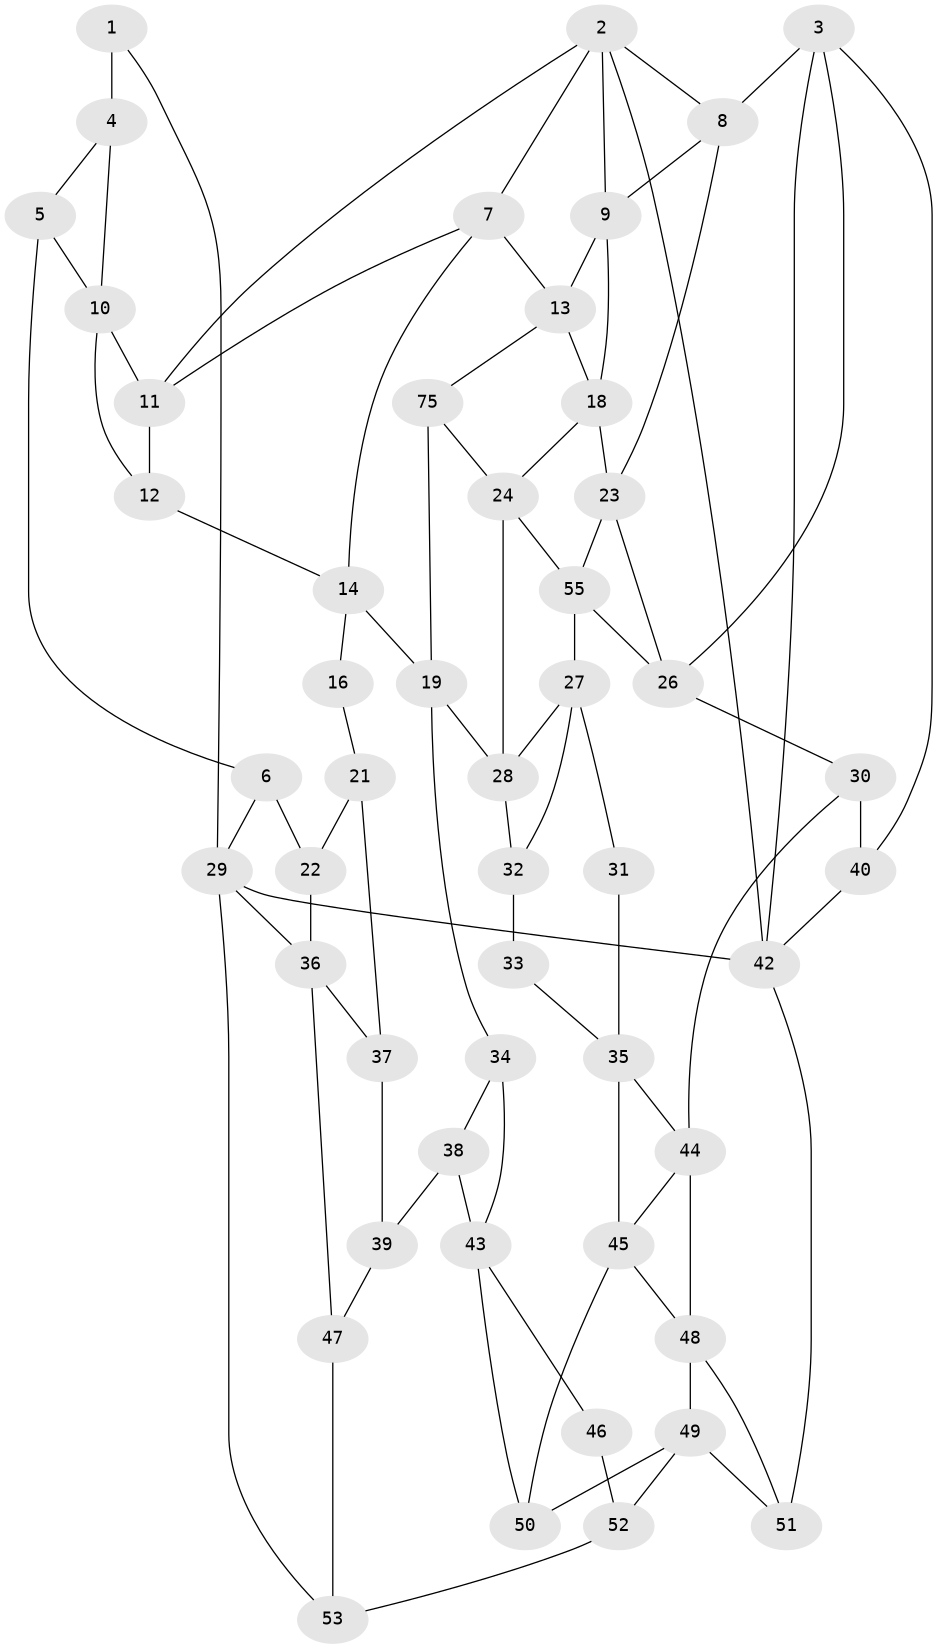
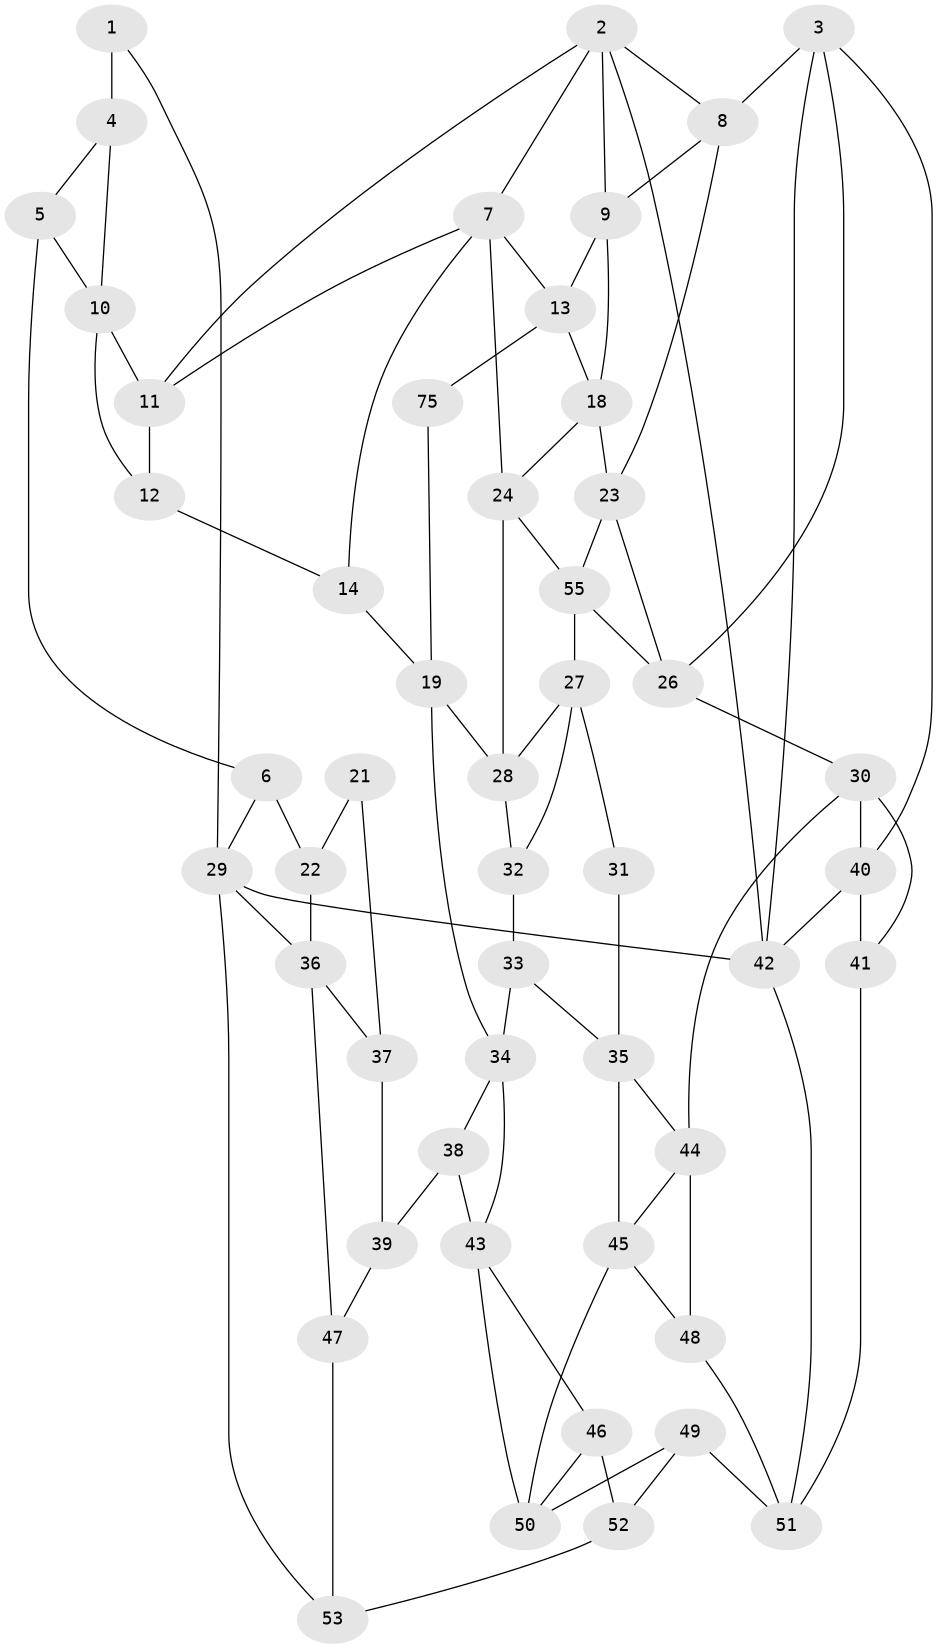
  graph {
    fontname="DejaVu Sans Mono"
    node [color=gray90 fontname="DejaVu Sans Mono" style=filled]
    edge [fontname="DejaVu Sans Mono" weight=1.0]
    1
    4
    29
    5
    10
    42
    36
    53
    2
    7
    8
    9
    11
    13
    14
    23
    18
    12
    51
    3
    26
    40
    30
+   41
    6
    22
    n27 [label=75]
-   16
    19
    n30 [label=55]
    24
    21
    28
    34
    37
    32
    38
    43
    39
    47
    27
    31
    44
    35
    33
    45
    48
    46
    50
    52
    49
    1 -- 4 [weight=2.0]
    1 -- 29
    4 -- 5
    4 -- 10
    29 -- 42 [weight=2.0]
    29 -- 36
    29 -- 53
    5 -- 10
    5 -- 6
    10 -- 11
    10 -- 12
    42 -- 51
    36 -- 37
    36 -- 47
    2 -- 42
    2 -- 7
    2 -- 8
    2 -- 9
    2 -- 11
    7 -- 11
    7 -- 13
    7 -- 14
    8 -- 9
    8 -- 23
    9 -- 13
    9 -- 18
    11 -- 12
    13 -- 18
    13 -- n27
-   14 -- 16
    14 -- 19
    23 -- 26
    23 -- n30
    18 -- 23
    18 -- 24
    12 -- 14
    3 -- 42
    3 -- 8
    3 -- 26
    3 -- 40
    26 -- 30
    40 -- 42
+   40 -- 41
    30 -- 40
+   30 -- 41
    30 -- 44
+   41 -- 51
    6 -- 29
    6 -- 22
    22 -- 36
    n27 -- 19
-   n27 -- 24
-   16 -- 21
+   7 -- 24
    19 -- 28
    19 -- 34
    n30 -- 26
    n30 -- 27
    24 -- n30
    24 -- 28
    21 -- 22
    21 -- 37
    28 -- 32
    34 -- 38
    34 -- 43
    37 -- 39
    32 -- 33
    38 -- 43
    38 -- 39
    43 -- 46
    43 -- 50
    39 -- 47
    47 -- 53
    27 -- 28
    27 -- 32
    27 -- 31
    31 -- 35
    44 -- 45
    44 -- 48
    35 -- 44
    35 -- 45
+   33 -- 34
    33 -- 35
    45 -- 48
    45 -- 50
    48 -- 51
-   48 -- 49
+   46 -- 50
    46 -- 52
    52 -- 53
    49 -- 51
    49 -- 50
    49 -- 52
  }
